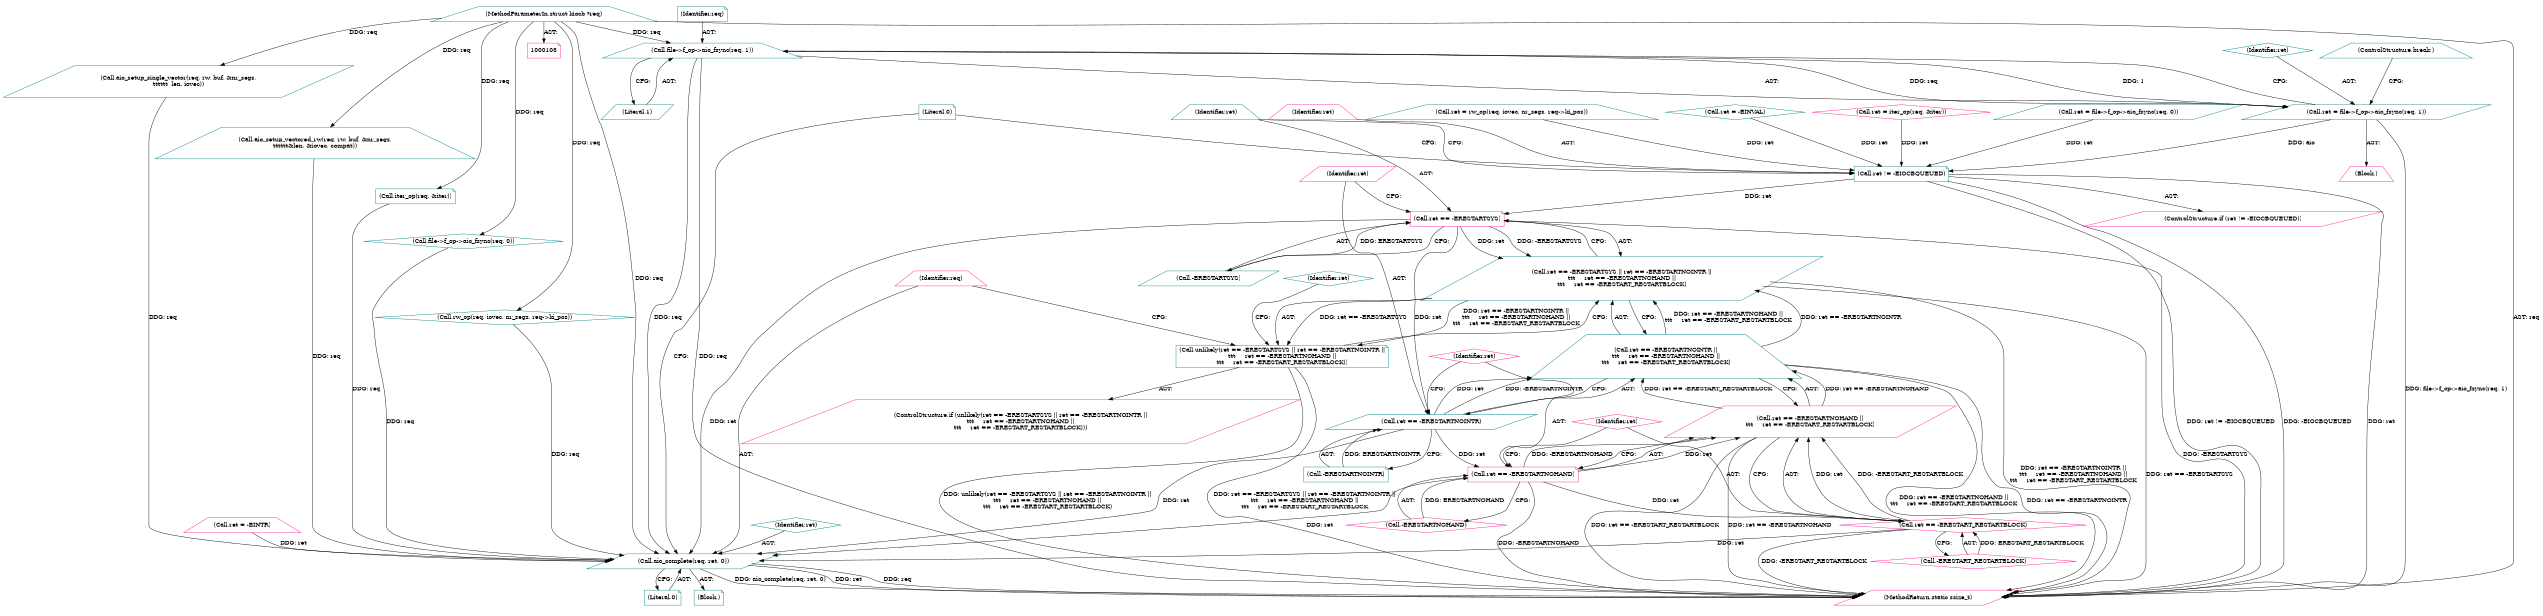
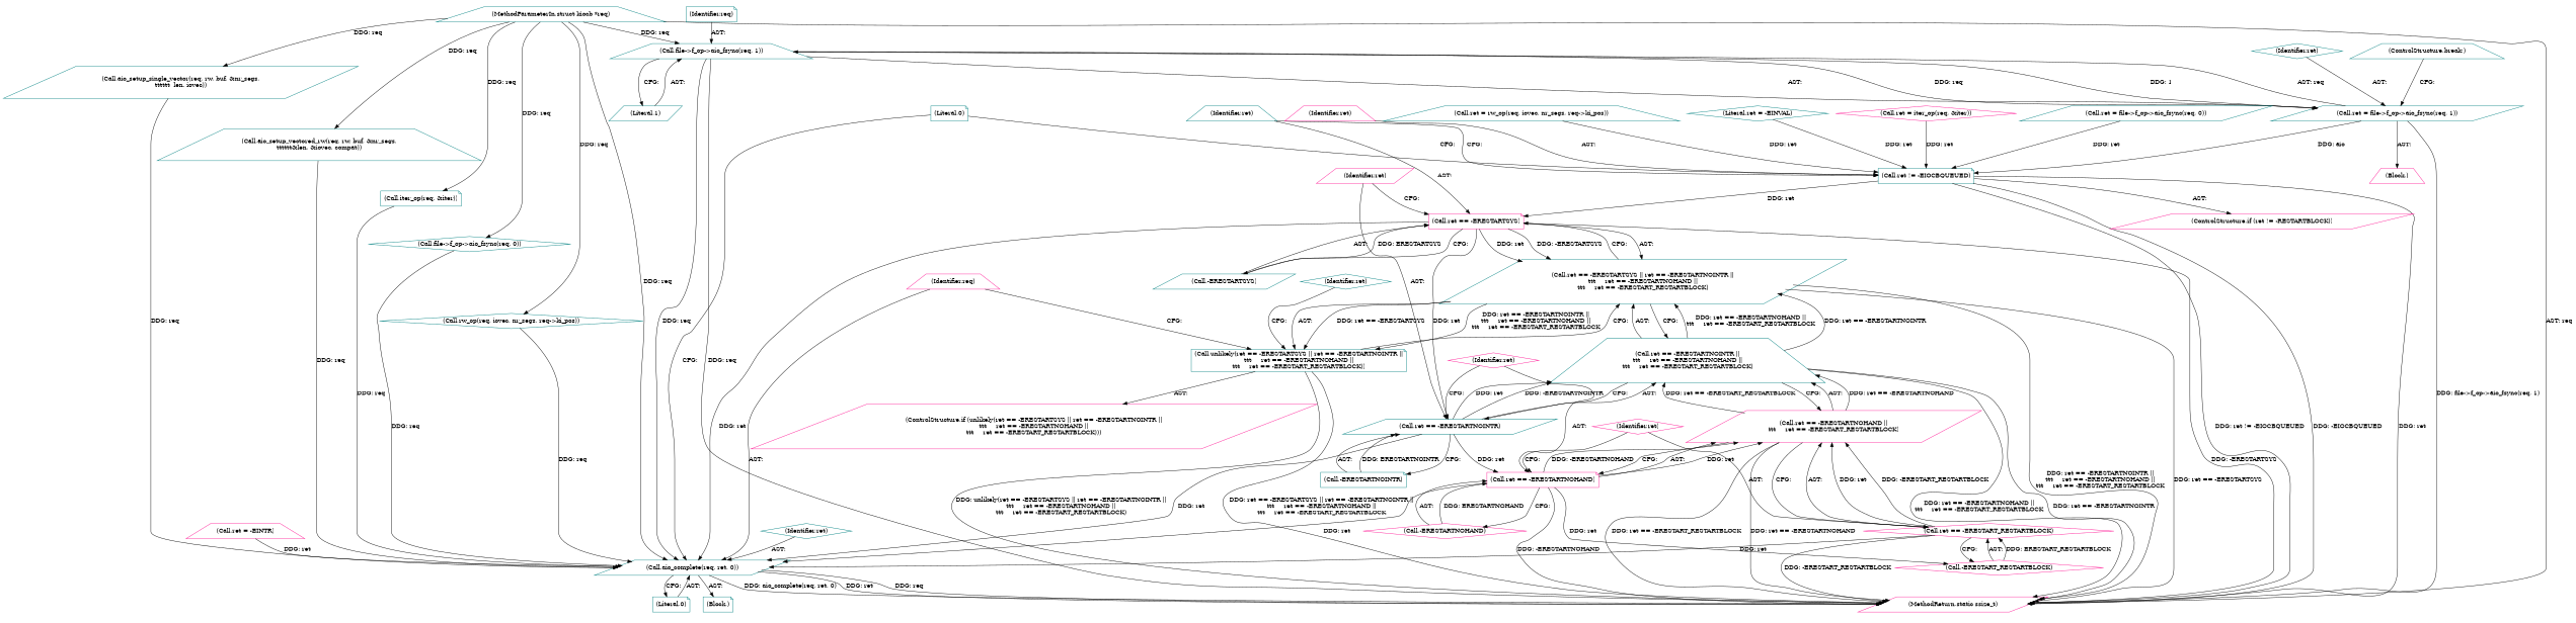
  digraph {
    node [color=teal shape=parallelogram]
    n1 [label="(Call,file->f_op->aio_fsync(req, 1))" shape=trapezium]
    n2 [label="(Call,ret = file->f_op->aio_fsync(req, 1))"]
    n3 [label="(Call,aio_complete(req, ret, 0))"]
    n4 [label="(Literal,1)"]
    n5 [color=deeppink label="(MethodReturn,static ssize_t)"]
    n6 [label="(Call,ret != -EIOCBQUEUED)" shape=note]
    n7 [color=deeppink label="(Block,)" shape=trapezium]
    n8 [label="(Block,)" shape=note]
    n9 [label="(Literal,0)" shape=note]
    n10 [label="(MethodParameterIn,struct kiocb *req)" shape=trapezium]
    n11 [label="(Call,aio_setup_single_vector(req, rw, buf, &nr_segs,\n\t\t\t\t\t\t  len, iovec))"]
    n12 [label="(Call,aio_setup_vectored_rw(req, rw, buf, &nr_segs,\n\t\t\t\t\t\t&len, &iovec, compat))" shape=trapezium]
    n13 [label="(Call,iter_op(req, &iter))" shape=note]
    n14 [label="(Call,file->f_op->aio_fsync(req, 0))" shape=diamond]
    n15 [label="(Call,rw_op(req, iovec, nr_segs, req->ki_pos))" shape=diamond]
-   1000103 [color=deeppink shape=note]
    n17 [color=deeppink label="(Call,ret == -ERESTARTSYS)" shape=note]
-   n18 [color=deeppink label="(ControlStructure,if (ret != -EIOCBQUEUED))"]
+   n18 [color=deeppink label="(ControlStructure,if (ret != -RESTARTBLOCK))"]
    n19 [label="(Call,ret == -ERESTARTSYS || ret == -ERESTARTNOINTR ||\n\t\t\t     ret == -ERESTARTNOHAND ||\n\t\t\t     ret == -ERESTART_RESTARTBLOCK)"]
    n20 [label="(Call,ret == -ERESTARTNOINTR)"]
    n21 [label="(Call,-ERESTARTSYS)"]
    n22 [label="(Call,unlikely(ret == -ERESTARTSYS || ret == -ERESTARTNOINTR ||\n\t\t\t     ret == -ERESTARTNOHAND ||\n\t\t\t     ret == -ERESTART_RESTARTBLOCK))" shape=note]
    n23 [label="(Call,ret == -ERESTARTNOINTR ||\n\t\t\t     ret == -ERESTARTNOHAND ||\n\t\t\t     ret == -ERESTART_RESTARTBLOCK)" shape=trapezium]
    n24 [color=deeppink label="(Call,ret == -ERESTARTNOHAND)" shape=note]
    n25 [label="(Call,-ERESTARTNOINTR)" shape=note]
    n26 [color=deeppink label="(ControlStructure,if (unlikely(ret == -ERESTARTSYS || ret == -ERESTARTNOINTR ||\n\t\t\t     ret == -ERESTARTNOHAND ||\n\t\t\t     ret == -ERESTART_RESTARTBLOCK)))"]
    n27 [color=deeppink label="(Call,ret == -ERESTARTNOHAND ||\n\t\t\t     ret == -ERESTART_RESTARTBLOCK)"]
    n28 [color=deeppink label="(Call,ret == -ERESTART_RESTARTBLOCK)" shape=diamond]
    n29 [color=deeppink label="(Call,-ERESTARTNOHAND)" shape=diamond]
    n30 [color=deeppink label="(Call,-ERESTART_RESTARTBLOCK)" shape=diamond]
    n31 [color=deeppink label="(Identifier,req)" shape=trapezium]
    n32 [label="(Call,ret = rw_op(req, iovec, nr_segs, req->ki_pos))" shape=trapezium]
-   n33 [label="(Call,ret = -EINVAL)" shape=diamond]
+   n33 [label="(Literal,ret = -EINVAL)" shape=diamond]
    n34 [color=deeppink label="(Call,ret = -EINTR)" shape=trapezium]
    n35 [label="(Identifier,ret)" shape=trapezium]
    n36 [color=deeppink label="(Identifier,ret)" shape=diamond]
    n37 [label="(Identifier,ret)" shape=diamond]
    n38 [label="(Identifier,ret)" shape=diamond]
    n39 [label="(Identifier,ret)" shape=diamond]
    n40 [color=deeppink label="(Call,ret = iter_op(req, &iter))" shape=diamond]
    n41 [color=deeppink label="(Identifier,ret)"]
    n42 [label="(Call,ret = file->f_op->aio_fsync(req, 0))"]
    n43 [label="(ControlStructure,break;)" shape=trapezium]
    n44 [label="(Literal,0)" shape=note]
    n45 [color=deeppink label="(Identifier,ret)" shape=diamond]
    n46 [color=deeppink label="(Identifier,ret)" shape=trapezium]
    n47 [label="(Identifier,req)" shape=note]
    n1 -> n2 [label="AST: "]
    n1 -> n2 [label="DDG: req"]
    n1 -> n2 [label="DDG: 1"]
    n1 -> n3 [label="DDG: req"]
    n1 -> n4 [label="CFG: "]
    n1 -> n5 [label="DDG: req"]
-   n2 -> n1 [label="CFG: "]
+   n2 -> n1 [label="AST: req"]
    n2 -> n5 [label="DDG: file->f_op->aio_fsync(req, 1)"]
    n2 -> n6 [label="DDG: aio"]
    n2 -> n7 [label="AST: "]
    n3 -> n5 [label="DDG: req"]
    n3 -> n5 [label="DDG: aio_complete(req, ret, 0)"]
    n3 -> n5 [label="DDG: ret"]
    n3 -> n8 [label="AST: "]
    n3 -> n9 [label="CFG: "]
    n4 -> n1 [label="AST: "]
    n6 -> n5 [label="DDG: ret != -EIOCBQUEUED"]
    n6 -> n5 [label="DDG: -EIOCBQUEUED"]
    n6 -> n5 [label="DDG: ret"]
    n6 -> n17 [label="DDG: ret"]
    n6 -> n18 [label="AST: "]
    n9 -> n3 [label="AST: "]
    n10 -> n1 [label="DDG: req"]
    n10 -> n3 [label="DDG: req"]
    n10 -> n5 [label="AST: req"]
    n10 -> n11 [label="DDG: req"]
    n10 -> n12 [label="DDG: req"]
    n10 -> n13 [label="DDG: req"]
    n10 -> n14 [label="DDG: req"]
    n10 -> n15 [label="DDG: req"]
-   n10 -> 1000103 [label="AST: "]
    n11 -> n3 [label="DDG: req"]
    n12 -> n3 [label="DDG: req"]
    n13 -> n3 [label="DDG: req"]
    n14 -> n3 [label="DDG: req"]
    n15 -> n3 [label="DDG: req"]
    n17 -> n3 [label="DDG: ret"]
    n17 -> n5 [label="DDG: -ERESTARTSYS"]
    n17 -> n19 [label="AST: "]
    n17 -> n19 [label="DDG: ret"]
    n17 -> n19 [label="DDG: -ERESTARTSYS"]
    n17 -> n20 [label="DDG: ret"]
    n17 -> n21 [label="CFG: "]
    n19 -> n5 [label="DDG: ret == -ERESTARTNOINTR ||\n\t\t\t     ret == -ERESTARTNOHAND ||\n\t\t\t     ret == -ERESTART_RESTARTBLOCK"]
    n19 -> n5 [label="DDG: ret == -ERESTARTSYS"]
    n19 -> n17 [label="CFG: "]
    n19 -> n22 [label="AST: "]
    n19 -> n22 [label="DDG: ret == -ERESTARTSYS"]
    n19 -> n22 [label="DDG: ret == -ERESTARTNOINTR ||\n\t\t\t     ret == -ERESTARTNOHAND ||\n\t\t\t     ret == -ERESTART_RESTARTBLOCK"]
    n19 -> n23 [label="CFG: "]
    n20 -> n3 [label="DDG: ret"]
    n20 -> n23 [label="AST: "]
    n20 -> n23 [label="DDG: ret"]
    n20 -> n23 [label="DDG: -ERESTARTNOINTR"]
    n20 -> n24 [label="DDG: ret"]
    n20 -> n25 [label="CFG: "]
    n21 -> n17 [label="AST: "]
    n21 -> n17 [label="DDG: ERESTARTSYS"]
    n22 -> n5 [label="DDG: ret == -ERESTARTSYS || ret == -ERESTARTNOINTR ||\n\t\t\t     ret == -ERESTARTNOHAND ||\n\t\t\t     ret == -ERESTART_RESTARTBLOCK"]
    n22 -> n5 [label="DDG: unlikely(ret == -ERESTARTSYS || ret == -ERESTARTNOINTR ||\n\t\t\t     ret == -ERESTARTNOHAND ||\n\t\t\t     ret == -ERESTART_RESTARTBLOCK)"]
    n22 -> n19 [label="CFG: "]
    n22 -> n26 [label="AST: "]
    n23 -> n5 [label="DDG: ret == -ERESTARTNOHAND ||\n\t\t\t     ret == -ERESTART_RESTARTBLOCK"]
    n23 -> n5 [label="DDG: ret == -ERESTARTNOINTR"]
    n23 -> n19 [label="AST: "]
    n23 -> n19 [label="DDG: ret == -ERESTARTNOINTR"]
    n23 -> n19 [label="DDG: ret == -ERESTARTNOHAND ||\n\t\t\t     ret == -ERESTART_RESTARTBLOCK"]
    n23 -> n20 [label="CFG: "]
    n23 -> n27 [label="CFG: "]
    n24 -> n3 [label="DDG: ret"]
    n24 -> n5 [label="DDG: -ERESTARTNOHAND"]
    n24 -> n27 [label="AST: "]
    n24 -> n27 [label="DDG: ret"]
    n24 -> n27 [label="DDG: -ERESTARTNOHAND"]
-   n24 -> n28 [label="DDG: ret"]
+   n24 -> n30 [label="DDG: ret"]
    n24 -> n29 [label="CFG: "]
    n25 -> n20 [label="AST: "]
    n25 -> n20 [label="DDG: ERESTARTNOINTR"]
    n27 -> n5 [label="DDG: ret == -ERESTARTNOHAND"]
    n27 -> n5 [label="DDG: ret == -ERESTART_RESTARTBLOCK"]
    n27 -> n23 [label="AST: "]
    n27 -> n23 [label="DDG: ret == -ERESTARTNOHAND"]
    n27 -> n23 [label="DDG: ret == -ERESTART_RESTARTBLOCK"]
    n27 -> n24 [label="CFG: "]
    n27 -> n28 [label="CFG: "]
    n28 -> n3 [label="DDG: ret"]
    n28 -> n5 [label="DDG: -ERESTART_RESTARTBLOCK"]
    n28 -> n27 [label="AST: "]
    n28 -> n27 [label="DDG: ret"]
    n28 -> n27 [label="DDG: -ERESTART_RESTARTBLOCK"]
    n28 -> n30 [label="CFG: "]
    n29 -> n24 [label="AST: "]
    n29 -> n24 [label="DDG: ERESTARTNOHAND"]
    n30 -> n28 [label="AST: "]
    n30 -> n28 [label="DDG: ERESTART_RESTARTBLOCK"]
    n31 -> n3 [label="AST: "]
    n31 -> n22 [label="CFG: "]
    n32 -> n6 [label="DDG: ret"]
    n33 -> n6 [label="DDG: ret"]
    n34 -> n3 [label="DDG: ret"]
    n35 -> n6 [label="CFG: "]
    n35 -> n17 [label="AST: "]
    n36 -> n20 [label="CFG: "]
    n36 -> n24 [label="AST: "]
    n37 -> n2 [label="AST: "]
    n38 -> n3 [label="AST: "]
    n39 -> n22 [label="CFG: "]
    n40 -> n6 [label="DDG: ret"]
    n41 -> n17 [label="CFG: "]
    n41 -> n20 [label="AST: "]
    n42 -> n6 [label="DDG: ret"]
    n43 -> n2 [label="CFG: "]
    n44 -> n3 [label="CFG: "]
    n44 -> n6 [label="CFG: "]
    n45 -> n24 [label="CFG: "]
    n45 -> n28 [label="AST: "]
    n46 -> n6 [label="AST: "]
    n47 -> n1 [label="AST: "]
  }
